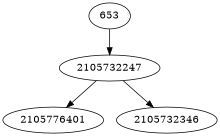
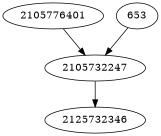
  strict digraph {
    2105776401
    2105732247
-   2105732346
+   2105732346 [label=2125732346]
    653
-   2105732247 -> 2105776401
+   2105776401 -> 2105732247
    2105732247 -> 2105732346
    653 -> 2105732247
  }
